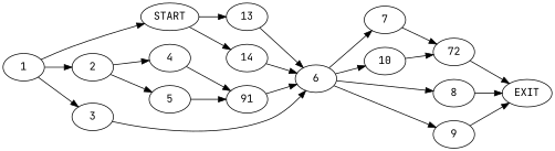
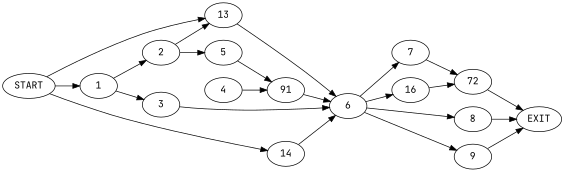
  digraph {
    fontname="JetBrains Mono"
    rankdir=LR
    node [fontname="JetBrains Mono"]
    edge [fontname="JetBrains Mono"]
    n1 [label=START]
    1
    13
    14
    2
    3
    6
    n8 [label=EXIT]
    4
    5
    n11 [label=91]
    7
    8
    9
-   10
+   10 [label=16]
    n16 [label=72]
-   1 -> n1
+   n1 -> 1
    n1 -> 13
    n1 -> 14
    1 -> 2
    1 -> 3
    13 -> 6
    14 -> 6
-   2 -> 4
+   2 -> 13
    2 -> 5
    3 -> 6
    6 -> 7
    6 -> 8
    6 -> 9
    6 -> 10
    4 -> n11
    5 -> n11
    n11 -> 6
    7 -> n16
    8 -> n8
    9 -> n8
    10 -> n16
    n16 -> n8
  }
